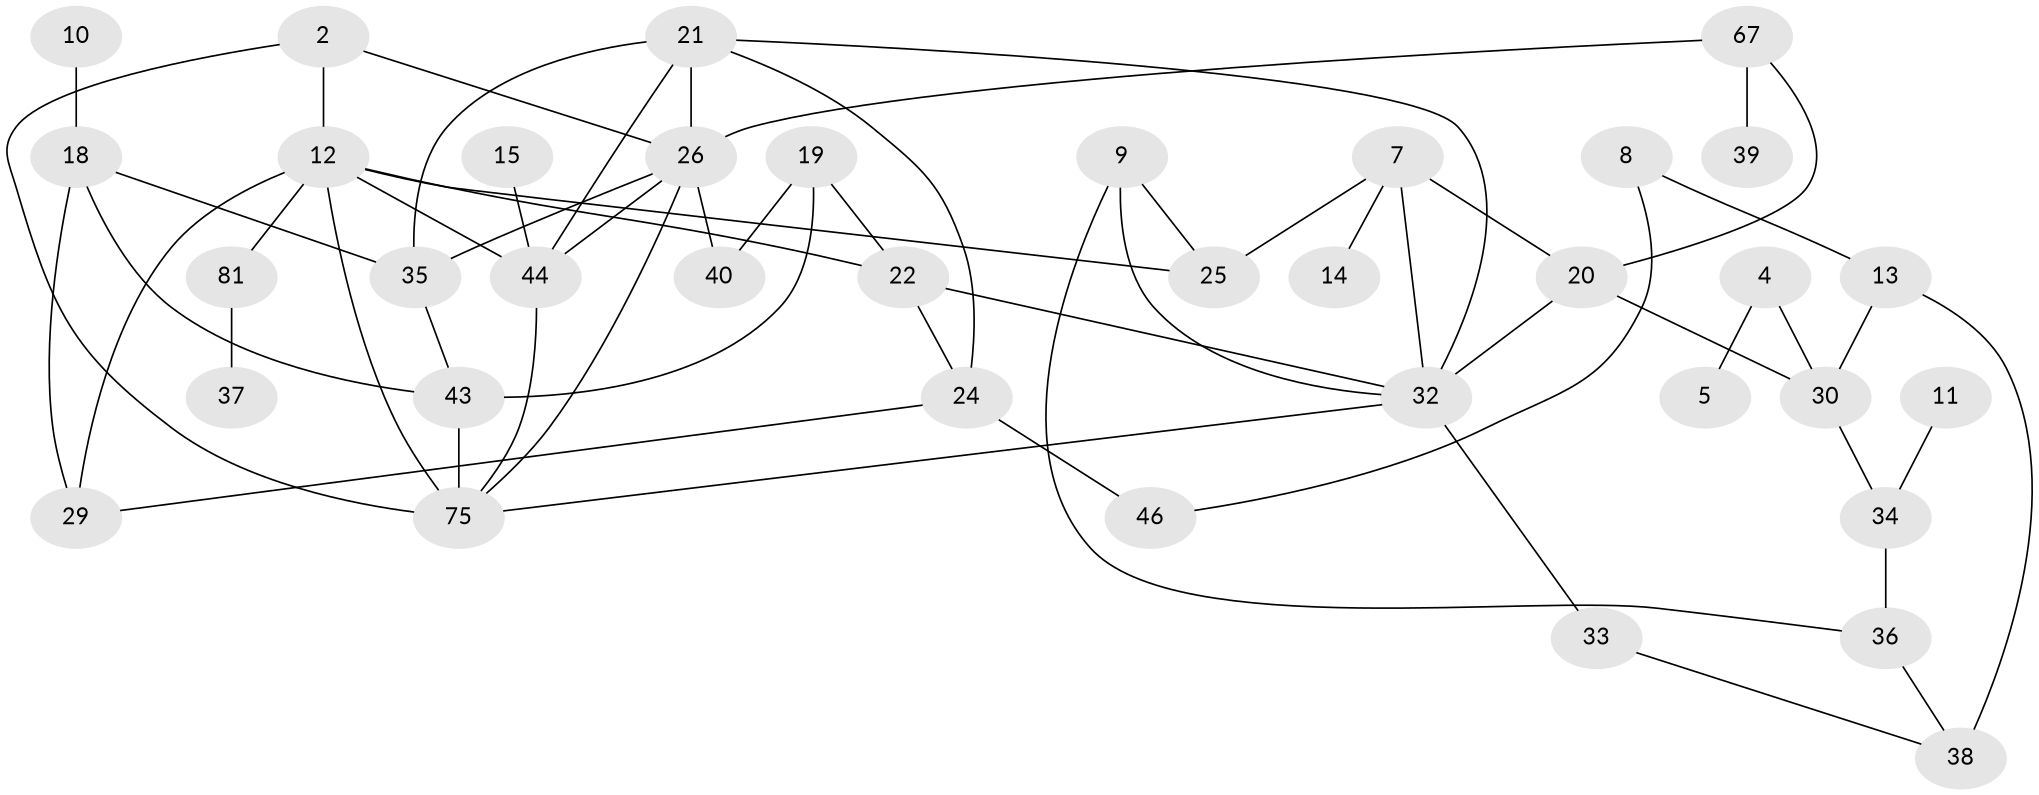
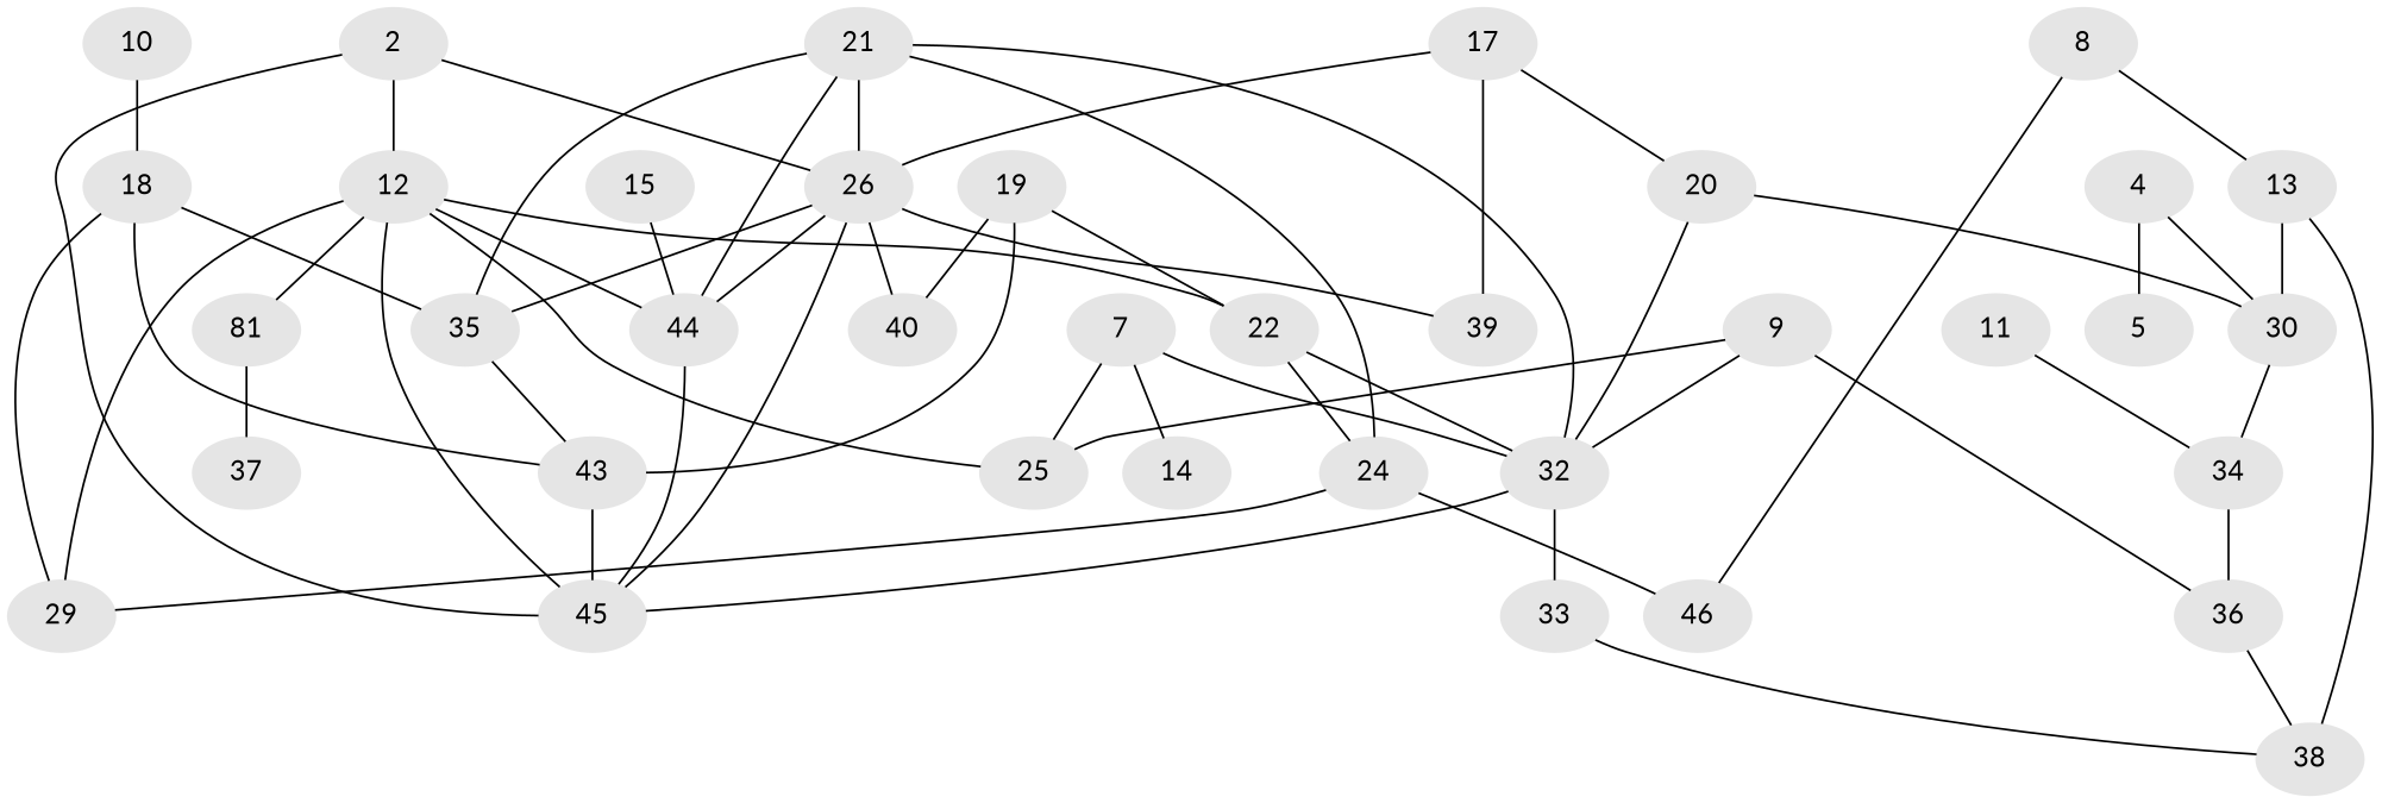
  graph {
    fontname=Lato
    node [color=gray90 fontname=Lato style=filled]
    edge [fontname=Lato weight=1.0]
    2
    12
    26
-   45 [label=75]
+   45
    25
    n6 [label=22]
    29
    n8 [label=81]
    44
    39
    35
    40
    4
    5
    30
    34
    7
    14
    20
    32
    33
    8
    13
    46
    38
    9
    36
    10
    18
    43
    11
    24
    37
    15
-   17 [label=67]
+   17
    19
    21
    2 -- 12
    2 -- 26
    2 -- 45
    12 -- 45
    12 -- 25
    12 -- n6
    12 -- 29
    12 -- n8
    12 -- 44
    26 -- 45
    26 -- 44
+   26 -- 39
    26 -- 35
    26 -- 40
    n6 -- 32
    n6 -- 24
    n8 -- 37
    44 -- 45
    35 -- 43
    4 -- 5
    4 -- 30
    30 -- 34
    34 -- 36
    7 -- 25
    7 -- 14
-   7 -- 20 [weight=2.0]
    7 -- 32
    20 -- 30
    20 -- 32
    32 -- 45
    32 -- 33
    33 -- 38
    8 -- 13
    8 -- 46
    13 -- 30 [weight=2.0]
    13 -- 38 [weight=2.0]
    9 -- 25
    9 -- 32
    9 -- 36
    36 -- 38
    10 -- 18
    18 -- 29
    18 -- 35
    18 -- 43
    43 -- 45 [weight=2.0]
    11 -- 34
    24 -- 29
    24 -- 46 [weight=2.0]
    15 -- 44
    17 -- 26
    17 -- 39
    17 -- 20
    19 -- n6
    19 -- 40
    19 -- 43 [weight=3.0]
    21 -- 26
    21 -- 44
    21 -- 35
    21 -- 32
    21 -- 24
  }
